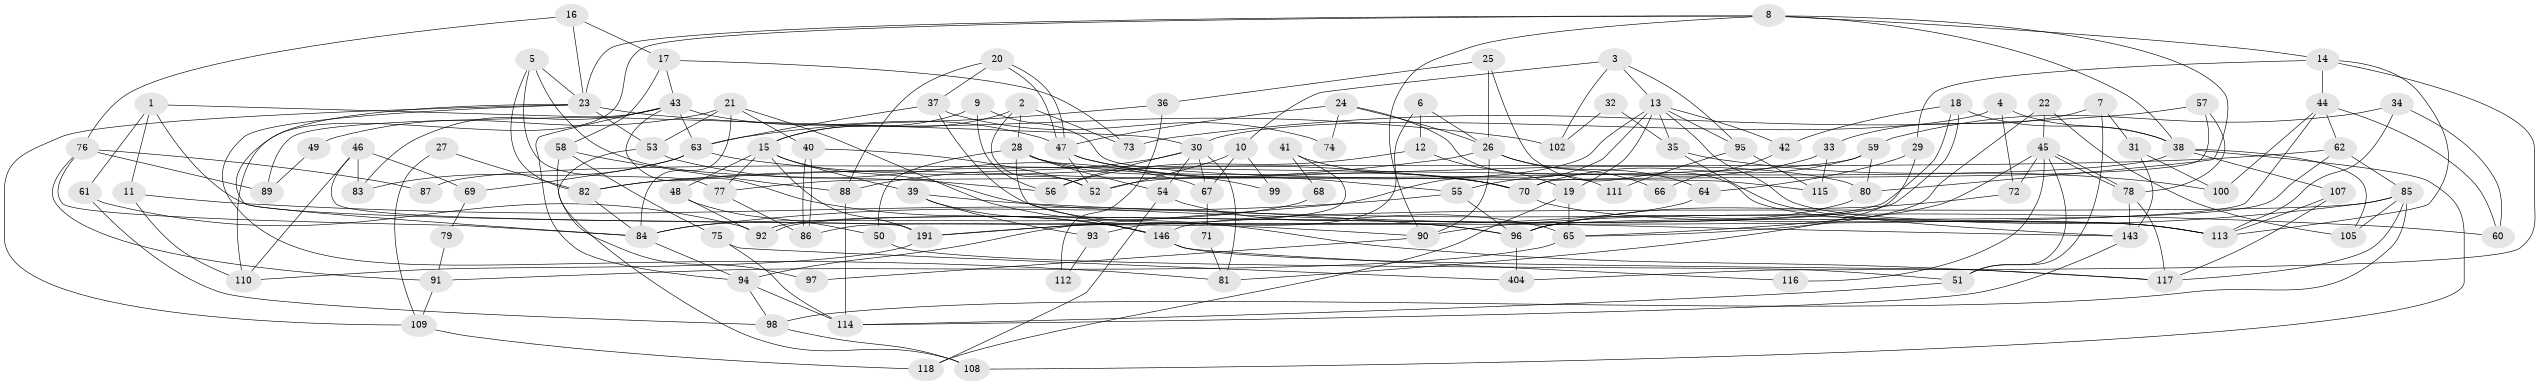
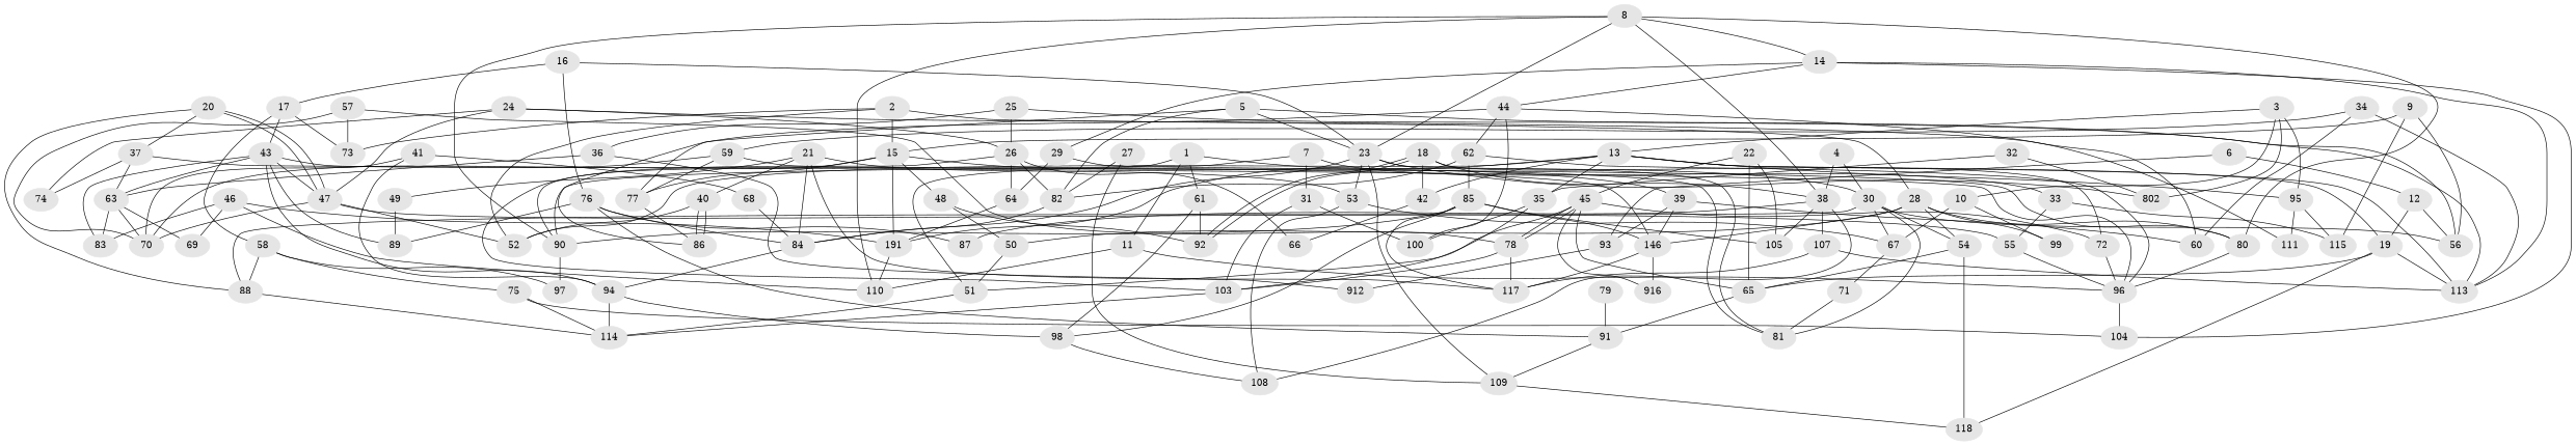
  graph {
    node [color=gray90 style=filled]
    1
    11
    30
    61
    90
    110
    96
    56
    67
    88
    81
    54
    92
    98
    97
    2
    15
    28
    52
    73
    77
    n22 [label=191]
    39
    48
-   103 [label=143]
+   103
    80
    99
    50
    n29 [label=146]
    3
    10
    13
    95
-   102
+   102 [label=802]
    19
    35
    42
    113
    115
    111
    4
    38
    72
    105
    87
    107
    108
    5
    23
    82
    53
    84
    109
    86
    6
    12
    26
    93
    64
    66
-   112
+   112 [label=912]
    7
    31
    33
    51
    100
    55
    114
    8
    14
    29
    44
-   104 [label=404]
+   104
    9
    71
    65
    118
    60
    62
    16
    17
    76
    43
    58
    89
    91
    47
    63
    94
    83
    75
    18
    20
    37
    74
    70
    21
    40
    49
    117
    22
    45
    78
-   116
+   116 [label=916]
    24
    25
    36
    27
    32
    34
    59
    69
    41
    68
    85
    46
    79
    57
    1 -- 11
    1 -- 30
    1 -- 61
    1 -- 90
    11 -- 110
    11 -- 96
    30 -- 56
    30 -- 67
    30 -- 88
    30 -- 81
    30 -- 54
    61 -- 92
    61 -- 98
    90 -- 97
    96 -- 104
    67 -- 71
    88 -- 114
    54 -- 65
    54 -- 118
    98 -- 108
    2 -- 15
    2 -- 28
    2 -- 52
    2 -- 73
    15 -- 77
    15 -- n22
    15 -- 39
    15 -- 48
    15 -- 103
    28 -- 54
    28 -- 80
    28 -- 99
    28 -- 50
    28 -- n29
    77 -- 86
    n22 -- 110
    39 -- n29
    39 -- 93
    39 -- 60
    48 -- 92
    48 -- 50
    103 -- 114
    80 -- 96
    50 -- 51
    n29 -- 117
    n29 -- 116
    3 -- 10
    3 -- 13
    3 -- 95
    3 -- 102
    10 -- 67
-   10 -- 52
    10 -- 99
    13 -- 52
    13 -- n22
    13 -- 95
    13 -- 19
    13 -- 35
    13 -- 42
    13 -- 113
    95 -- 115
    95 -- 111
    19 -- 65
    19 -- 118
    35 -- 103
    35 -- 100
    42 -- 66
    4 -- 30
    4 -- 38
-   4 -- 72
+   18 -- 72
    38 -- 105
    38 -- 87
    38 -- 107
    38 -- 108
    72 -- 96
    107 -- 113
    107 -- 117
    5 -- 56
    5 -- 77
    5 -- 23
    5 -- 82
    23 -- 81
    23 -- 102
    23 -- 53
    23 -- 84
    23 -- 109
    82 -- 84
    53 -- 67
    53 -- 108
    84 -- 94
    109 -- 118
    6 -- 12
-   6 -- 26
    6 -- 93
    12 -- 56
    12 -- 19
    26 -- 90
    26 -- 82
    26 -- 64
    26 -- 66
    93 -- 112
    64 -- n22
    7 -- 31
    7 -- 33
    7 -- 51
    31 -- 103
    31 -- 100
    33 -- 115
    33 -- 55
    51 -- 114
    55 -- 96
-   55 -- 84
    8 -- 90
    8 -- 110
    8 -- 80
    8 -- 38
    8 -- 23
    8 -- 14
    14 -- 113
    14 -- 29
    14 -- 44
    14 -- 104
    29 -- 81
    29 -- 64
    44 -- 86
    44 -- 100
    44 -- 60
    44 -- 62
    9 -- 56
    9 -- 15
    9 -- 115
    71 -- 81
    65 -- 91
    62 -- 96
    62 -- 82
    62 -- 85
    16 -- 23
    16 -- 17
    16 -- 76
    17 -- 73
    17 -- 43
    17 -- 58
    76 -- 87
    76 -- 84
    76 -- 89
    76 -- 91
    43 -- n29
    43 -- 89
    43 -- 47
    43 -- 63
    43 -- 94
    43 -- 83
    58 -- 88
    58 -- 97
    58 -- 75
    91 -- 109
    47 -- 52
    47 -- 55
    47 -- 70
    63 -- 83
    63 -- 70
    63 -- 69
    94 -- 98
    94 -- 114
    75 -- 114
    75 -- 104
    18 -- 92
    18 -- 92
    18 -- 42
    18 -- 38
    20 -- 88
    20 -- 47
    20 -- 47
    20 -- 37
    37 -- 96
    37 -- 63
    37 -- 74
-   70 -- 113
+   19 -- 113
    21 -- 53
    21 -- 84
    21 -- 40
    21 -- 49
    21 -- 117
    40 -- 52
    40 -- 86
    40 -- 86
    49 -- 89
    22 -- 105
    22 -- 65
    22 -- 45
    45 -- 72
    45 -- 51
    45 -- 65
    45 -- 78
    45 -- 78
    45 -- 116
    78 -- 103
    78 -- 117
    24 -- 111
    24 -- 26
    24 -- 47
    24 -- 74
    25 -- 113
    25 -- 26
    25 -- 36
    36 -- 112
    36 -- 63
    27 -- 82
    27 -- 109
    32 -- 102
    32 -- 35
    34 -- 113
    34 -- 60
    34 -- 59
    59 -- 77
    59 -- 80
    59 -- 70
-   69 -- 79
    41 -- 94
    41 -- 70
    41 -- 68
    68 -- 84
    85 -- 90
    85 -- 98
    85 -- n29
    85 -- 105
    85 -- 117
    46 -- 110
    46 -- n22
    46 -- 83
    46 -- 69
    79 -- 91
    57 -- 73
    57 -- 70
    57 -- 78
  }
